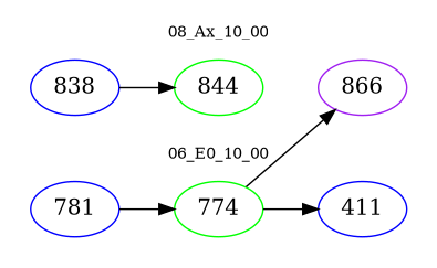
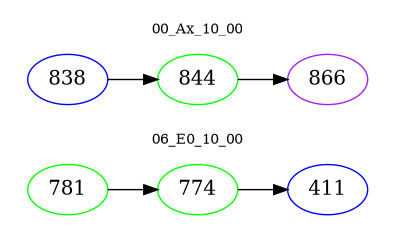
  digraph {
    rankdir=LR
    node [color=blue]
    edge [color=black]
    n1 [label=838]
    n2 [color=green label=844]
    n3 [color=purple label=866]
-   n4 [label=781]
+   n4 [color=green label=781]
    n5 [color=green label=774]
    n6 [label=411]
    subgraph cluster_1 {
      color=white
      fontsize=10
-     label="08_Ax_10_00"
+     label="00_Ax_10_00"
      n1
      n2
      n3
    }
    subgraph cluster_2 {
      color=white
      fontsize=10
      label="06_E0_10_00"
      n4
      n5
      n6
    }
    n1 -> n2
-   n5 -> n3
+   n2 -> n3
    n4 -> n5
    n5 -> n6
  }
